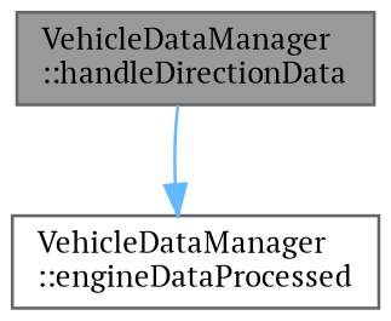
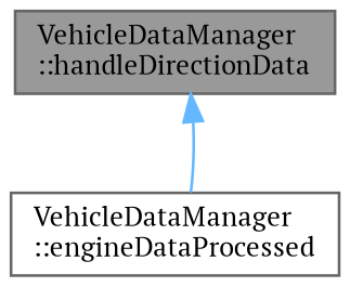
  digraph {
    rankdir=TB
    fontname="PT Serif"
    node [fontname="PT Serif" fontsize=10 shape=box style=filled]
    n1 [color=gray40 fillcolor=grey60 fontcolor=black height=0.2 label="VehicleDataManager\l::handleDirectionData" width=0.4]
    n2 [color=grey40 fillcolor=white height=0.2 label="VehicleDataManager\l::engineDataProcessed" width=0.4]
-   n1 -> n2 [color=steelblue1 fontname="PT Serif" fontsize=10 labelfontname=Helvetica labelfontsize=10 style=solid]
+   n2 -> n1 [color=steelblue1 fontname="PT Serif" fontsize=10 labelfontname=Helvetica labelfontsize=10 style=solid]
  }
